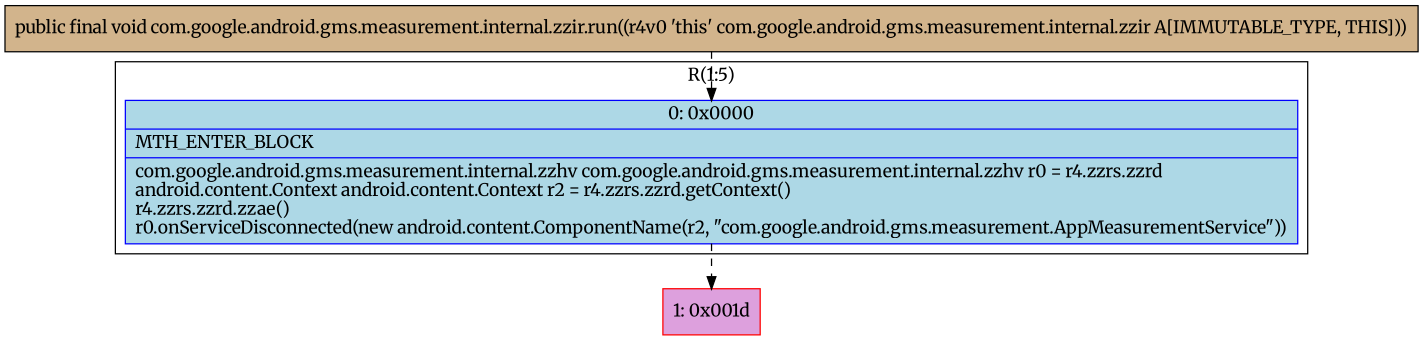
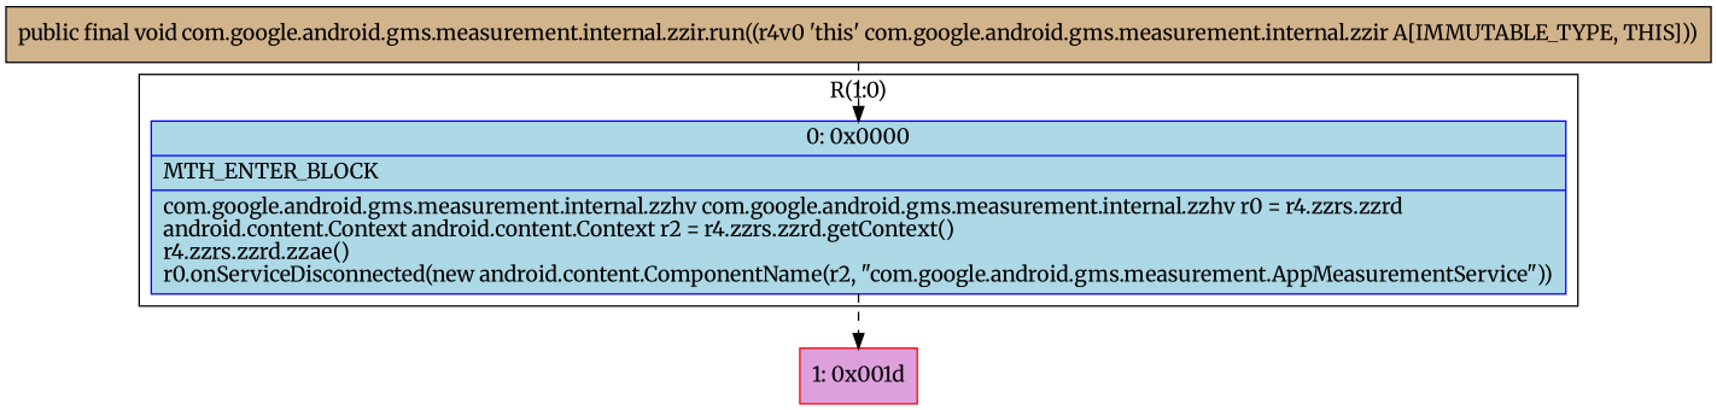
  digraph {
    fontname=Merriweather
    node [shape=record style=filled fontname=Merriweather]
    edge [style=dashed fontname=Merriweather]
    n1 [color=blue label="{0\:\ 0x0000|MTH_ENTER_BLOCK\l|com.google.android.gms.measurement.internal.zzhv com.google.android.gms.measurement.internal.zzhv r0 = r4.zzrs.zzrd\landroid.content.Context android.content.Context r2 = r4.zzrs.zzrd.getContext()\lr4.zzrs.zzrd.zzae()\lr0.onServiceDisconnected(new android.content.ComponentName(r2, \"com.google.android.gms.measurement.AppMeasurementService\"))\l}" fillcolor=lightblue]
    n2 [color=red label="{1\:\ 0x001d}" fillcolor=plum]
    n3 [label="{public final void com.google.android.gms.measurement.internal.zzir.run((r4v0 'this' com.google.android.gms.measurement.internal.zzir A[IMMUTABLE_TYPE, THIS])) }" fillcolor=tan]
    subgraph cluster_1 {
-     label="R(1:5)"
+     label="R(1:0)"
      n1
    }
    n1 -> n2
    n3 -> n1
  }
